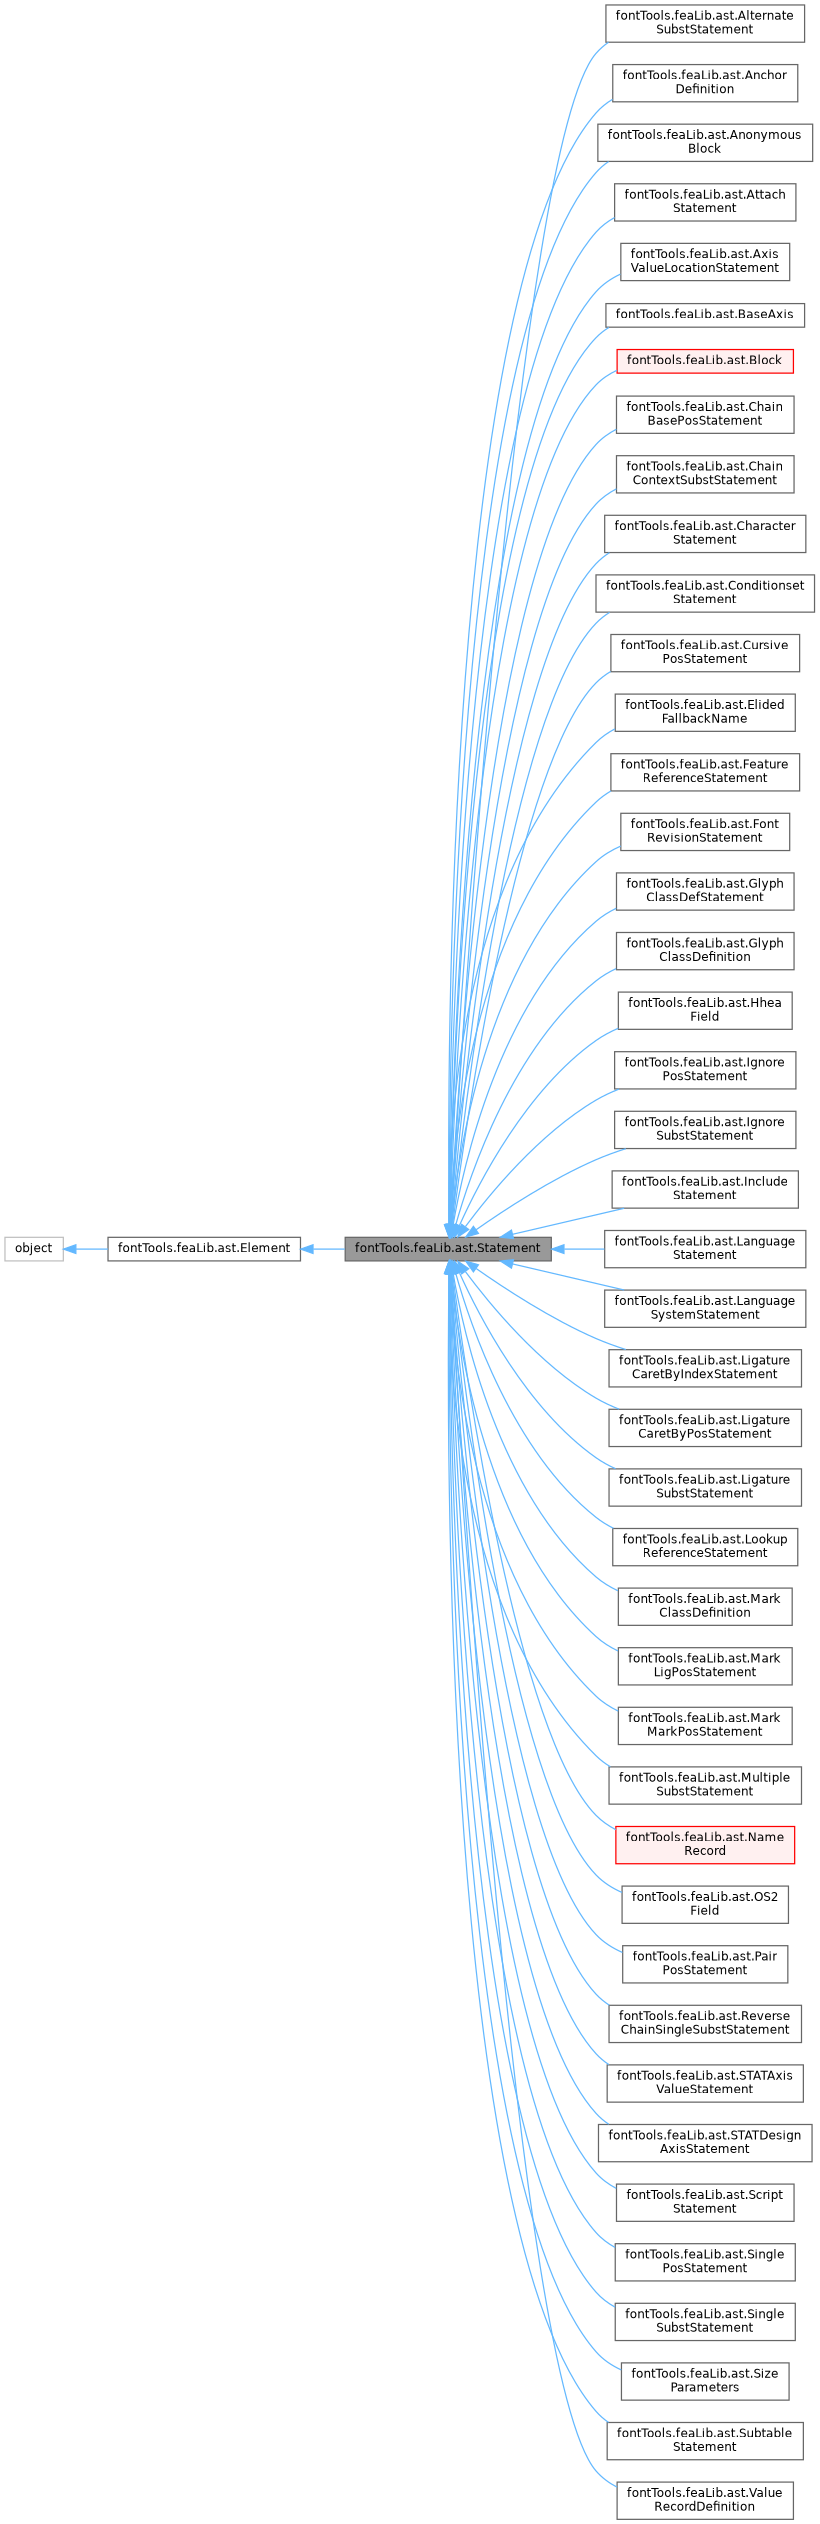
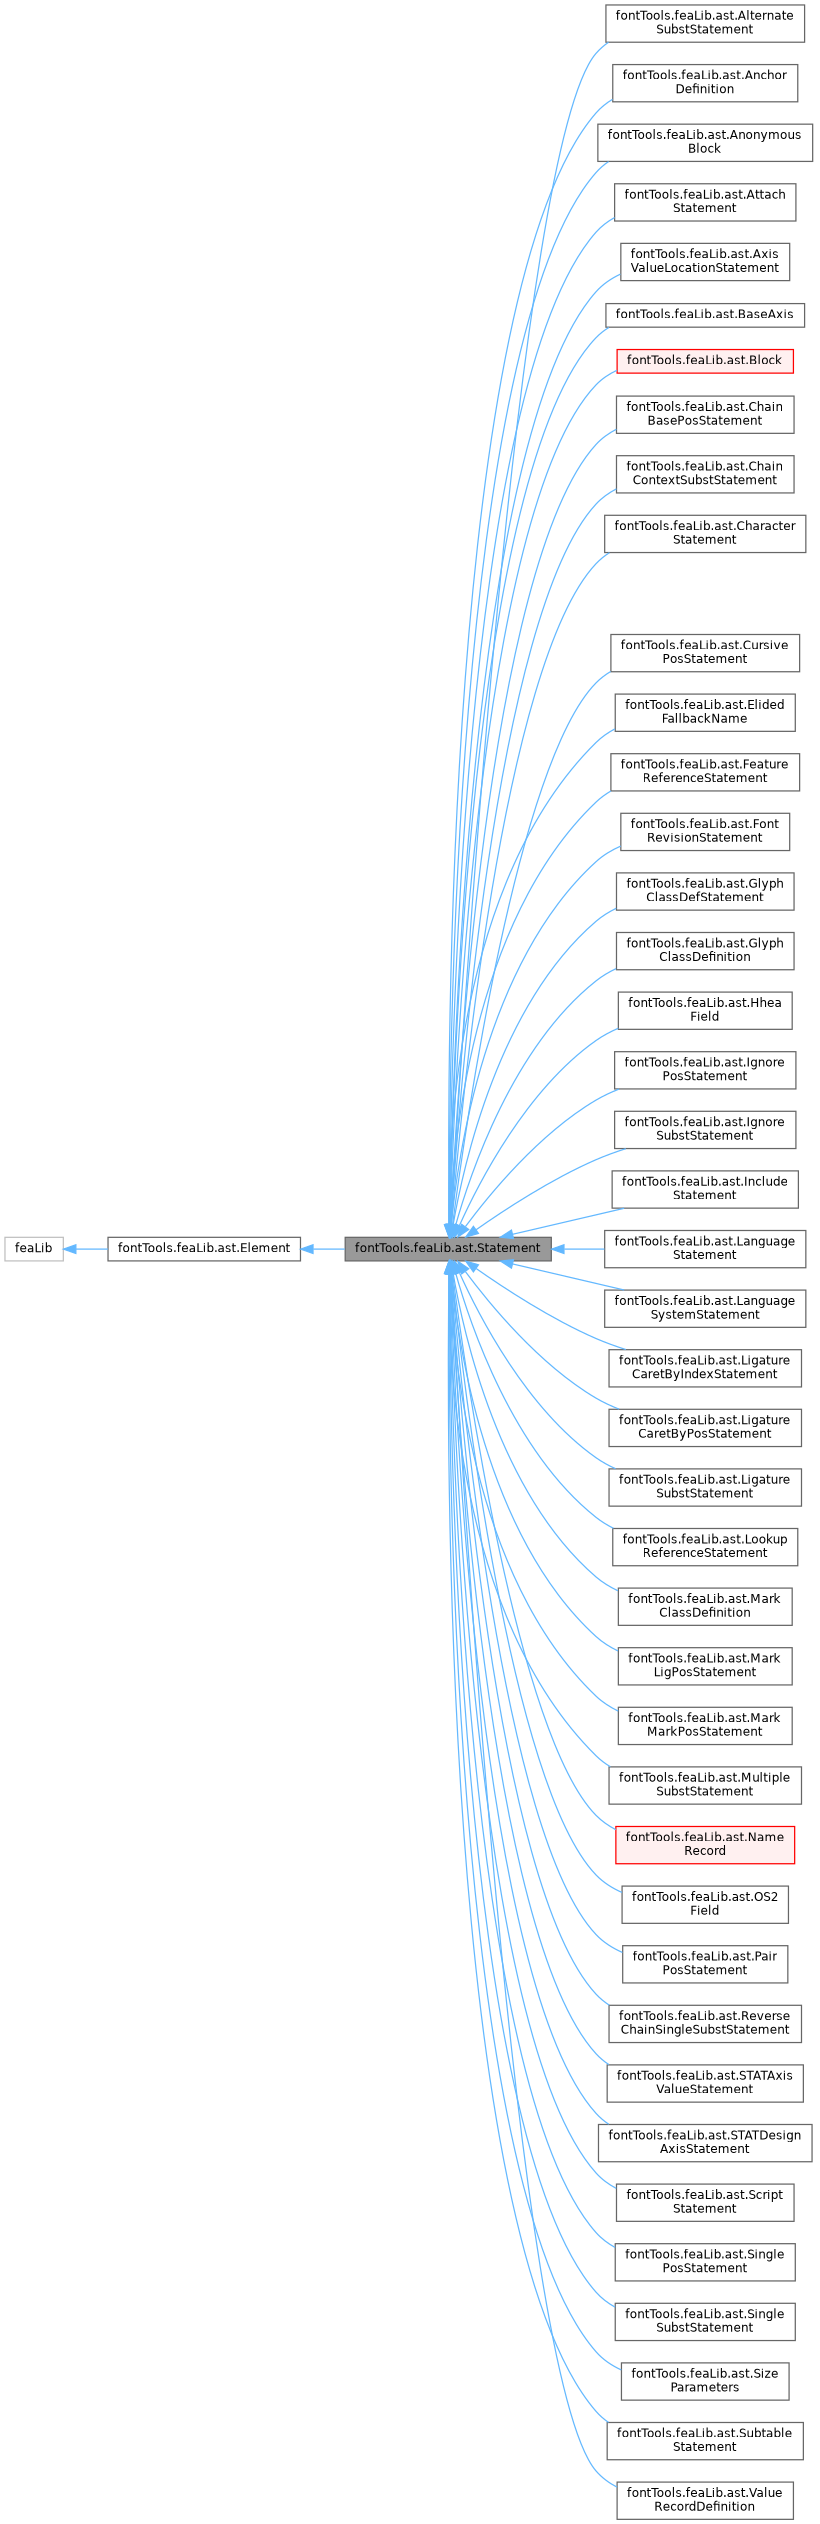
  digraph {
    rankdir=LR
    node [color=gray40 fillcolor=white fontname=Helvetica fontsize=10 shape=box style=filled]
    edge [color=steelblue1 dir=back fontname=Helvetica fontsize=10 labelfontname=Helvetica labelfontsize=10 style=solid]
    n1 [fillcolor=grey60 fontcolor=black height=0.2 label="fontTools.feaLib.ast.Statement" width=0.4]
    n2 [height=0.2 label="fontTools.feaLib.ast.Alternate\lSubstStatement" width=0.4]
    n3 [height=0.2 label="fontTools.feaLib.ast.Anchor\lDefinition" width=0.4]
    n4 [height=0.2 label="fontTools.feaLib.ast.Anonymous\lBlock" width=0.4]
    n5 [height=0.2 label="fontTools.feaLib.ast.Attach\lStatement" width=0.4]
    n6 [height=0.2 label="fontTools.feaLib.ast.Axis\lValueLocationStatement" width=0.4]
    n7 [height=0.2 label="fontTools.feaLib.ast.BaseAxis" width=0.4]
    n8 [color=red fillcolor="#FFF0F0" height=0.2 label="fontTools.feaLib.ast.Block" width=0.4]
    n9 [height=0.2 label="fontTools.feaLib.ast.Chain\lBasePosStatement" width=0.4]
    n10 [height=0.2 label="fontTools.feaLib.ast.Chain\lContextSubstStatement" width=0.4]
    n11 [height=0.2 label="fontTools.feaLib.ast.Character\lStatement" width=0.4]
-   n12 [height=0.2 label="fontTools.feaLib.ast.Conditionset\lStatement" width=0.4]
    n13 [height=0.2 label="fontTools.feaLib.ast.Cursive\lPosStatement" width=0.4]
    n14 [height=0.2 label="fontTools.feaLib.ast.Elided\lFallbackName" width=0.4]
    n15 [height=0.2 label="fontTools.feaLib.ast.Feature\lReferenceStatement" width=0.4]
    n16 [height=0.2 label="fontTools.feaLib.ast.Font\lRevisionStatement" width=0.4]
    n17 [height=0.2 label="fontTools.feaLib.ast.Glyph\lClassDefStatement" width=0.4]
    n18 [height=0.2 label="fontTools.feaLib.ast.Glyph\lClassDefinition" width=0.4]
    n19 [height=0.2 label="fontTools.feaLib.ast.Hhea\lField" width=0.4]
    n20 [height=0.2 label="fontTools.feaLib.ast.Ignore\lPosStatement" width=0.4]
    n21 [height=0.2 label="fontTools.feaLib.ast.Ignore\lSubstStatement" width=0.4]
    n22 [height=0.2 label="fontTools.feaLib.ast.Include\lStatement" width=0.4]
    n23 [height=0.2 label="fontTools.feaLib.ast.Language\lStatement" width=0.4]
    n24 [height=0.2 label="fontTools.feaLib.ast.Language\lSystemStatement" width=0.4]
    n25 [height=0.2 label="fontTools.feaLib.ast.Ligature\lCaretByIndexStatement" width=0.4]
    n26 [height=0.2 label="fontTools.feaLib.ast.Ligature\lCaretByPosStatement" width=0.4]
    n27 [height=0.2 label="fontTools.feaLib.ast.Ligature\lSubstStatement" width=0.4]
    n28 [height=0.2 label="fontTools.feaLib.ast.Lookup\lReferenceStatement" width=0.4]
    n29 [height=0.2 label="fontTools.feaLib.ast.Mark\lClassDefinition" width=0.4]
    n30 [height=0.2 label="fontTools.feaLib.ast.Mark\lLigPosStatement" width=0.4]
    n31 [height=0.2 label="fontTools.feaLib.ast.Mark\lMarkPosStatement" width=0.4]
    n32 [height=0.2 label="fontTools.feaLib.ast.Multiple\lSubstStatement" width=0.4]
    n33 [color=red fillcolor="#FFF0F0" height=0.2 label="fontTools.feaLib.ast.Name\lRecord" width=0.4]
    n34 [height=0.2 label="fontTools.feaLib.ast.OS2\lField" width=0.4]
    n35 [height=0.2 label="fontTools.feaLib.ast.Pair\lPosStatement" width=0.4]
    n36 [height=0.2 label="fontTools.feaLib.ast.Reverse\lChainSingleSubstStatement" width=0.4]
    n37 [height=0.2 label="fontTools.feaLib.ast.STATAxis\lValueStatement" width=0.4]
    n38 [height=0.2 label="fontTools.feaLib.ast.STATDesign\lAxisStatement" width=0.4]
    n39 [height=0.2 label="fontTools.feaLib.ast.Script\lStatement" width=0.4]
    n40 [height=0.2 label="fontTools.feaLib.ast.Single\lPosStatement" width=0.4]
    n41 [height=0.2 label="fontTools.feaLib.ast.Single\lSubstStatement" width=0.4]
    n42 [height=0.2 label="fontTools.feaLib.ast.Size\lParameters" width=0.4]
    n43 [height=0.2 label="fontTools.feaLib.ast.Subtable\lStatement" width=0.4]
    n44 [height=0.2 label="fontTools.feaLib.ast.Value\lRecordDefinition" width=0.4]
    n45 [height=0.2 label="fontTools.feaLib.ast.Element" width=0.4]
-   n46 [color=grey75 height=0.2 label=object width=0.4]
+   n46 [color=grey75 height=0.2 label=feaLib width=0.4]
    n1 -> n2
    n1 -> n3
    n1 -> n4
    n1 -> n5
    n1 -> n6
    n1 -> n7
    n1 -> n8
    n1 -> n9
    n1 -> n10
    n1 -> n11
-   n1 -> n12
    n1 -> n13
    n1 -> n14
    n1 -> n15
    n1 -> n16
    n1 -> n17
    n1 -> n18
    n1 -> n19
    n1 -> n20
    n1 -> n21
    n1 -> n22
    n1 -> n23
    n1 -> n24
    n1 -> n25
    n1 -> n26
    n1 -> n27
    n1 -> n28
    n1 -> n29
    n1 -> n30
    n1 -> n31
    n1 -> n32
    n1 -> n33
    n1 -> n34
    n1 -> n35
    n1 -> n36
    n1 -> n37
    n1 -> n38
    n1 -> n39
    n1 -> n40
    n1 -> n41
    n1 -> n42
    n1 -> n43
    n1 -> n44
    n45 -> n1
    n46 -> n45
  }
